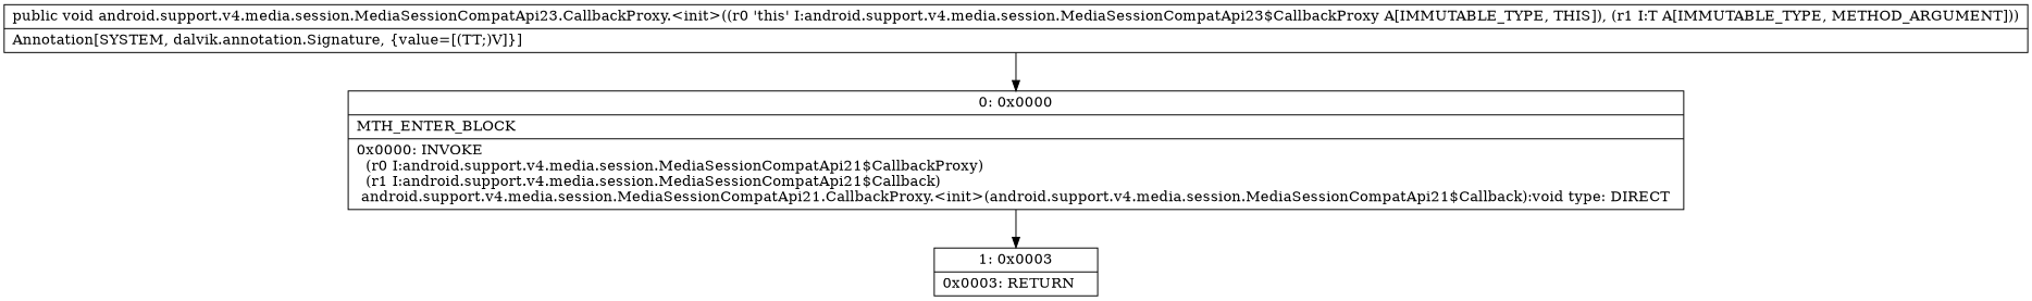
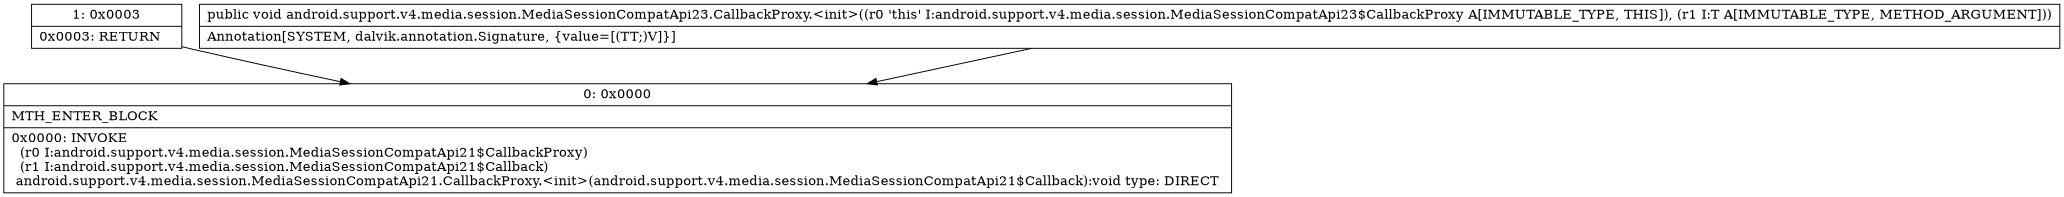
  digraph {
    node [shape=record]
    n1 [label="{0\:\ 0x0000|MTH_ENTER_BLOCK\l|0x0000: INVOKE  \l  (r0 I:android.support.v4.media.session.MediaSessionCompatApi21$CallbackProxy)\l  (r1 I:android.support.v4.media.session.MediaSessionCompatApi21$Callback)\l android.support.v4.media.session.MediaSessionCompatApi21.CallbackProxy.\<init\>(android.support.v4.media.session.MediaSessionCompatApi21$Callback):void type: DIRECT \l}"]
    n2 [label="{1\:\ 0x0003|0x0003: RETURN   \l}"]
    n3 [label="{public void android.support.v4.media.session.MediaSessionCompatApi23.CallbackProxy.\<init\>((r0 'this' I:android.support.v4.media.session.MediaSessionCompatApi23$CallbackProxy A[IMMUTABLE_TYPE, THIS]), (r1 I:T A[IMMUTABLE_TYPE, METHOD_ARGUMENT]))  | Annotation[SYSTEM, dalvik.annotation.Signature, \{value=[(TT;)V]\}]\l}"]
-   n1 -> n2
+   n2 -> n1
    n3 -> n1
  }
